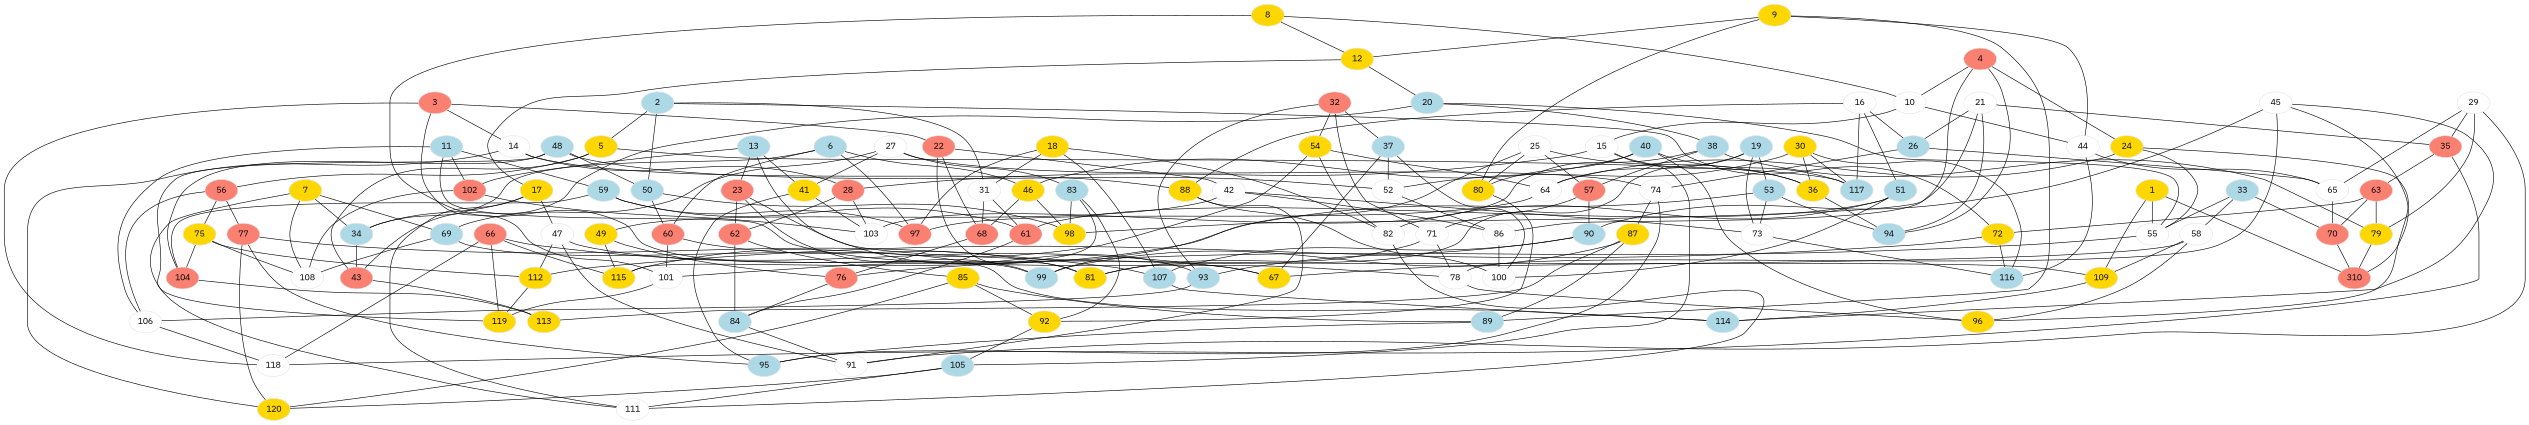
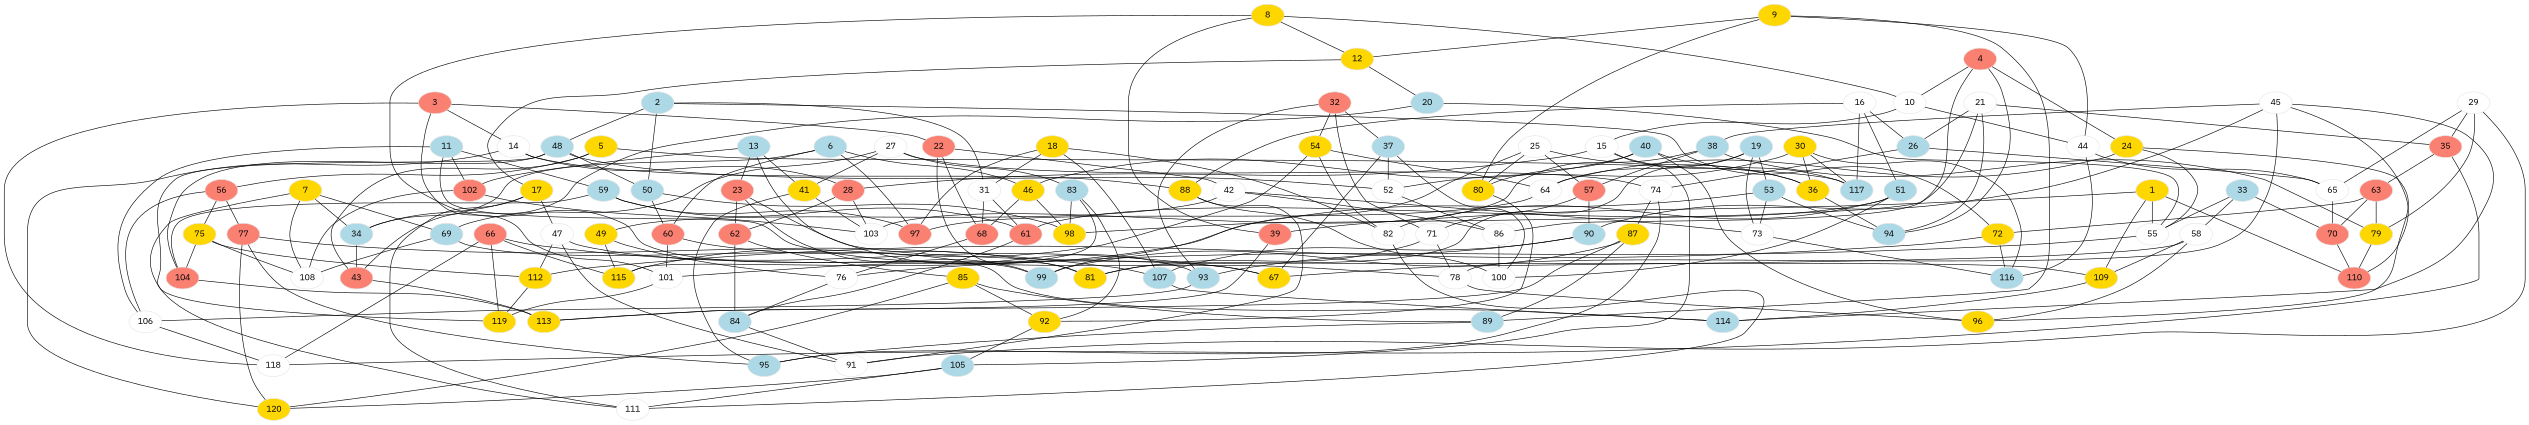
  graph {
    fontname="IBM Plex Sans"
    node [color=gray90 fillcolor=gold fontname="IBM Plex Sans" style=filled]
    edge [fontname="IBM Plex Sans"]
+   39 [fillcolor=salmon]
    1
    55 [fillcolor=white]
    109
-   110 [fillcolor=salmon label=310]
+   110 [fillcolor=salmon]
    113
-   76 [fillcolor=salmon]
+   76 [fillcolor=white]
    114 [fillcolor=lightblue]
    2 [fillcolor=lightblue]
    5
    31 [fillcolor=white]
    50 [fillcolor=lightblue]
    72
    43 [fillcolor=salmon]
    56 [fillcolor=salmon]
    117 [fillcolor=lightblue]
    68 [fillcolor=salmon]
    61 [fillcolor=salmon]
    60 [fillcolor=salmon]
    98
    116 [fillcolor=lightblue]
    112
    3 [fillcolor=salmon]
    14 [fillcolor=white]
    22 [fillcolor=salmon]
    101 [fillcolor=white]
    118 [fillcolor=white]
    28 [fillcolor=salmon]
    88
    120
    81
    42 [fillcolor=white]
    119
    4 [fillcolor=salmon]
    10 [fillcolor=white]
    24
    86 [fillcolor=white]
    94 [fillcolor=lightblue]
    44 [fillcolor=white]
    15 [fillcolor=white]
    64 [fillcolor=white]
    96
    100 [fillcolor=white]
    106 [fillcolor=white]
    75
    77 [fillcolor=salmon]
    6 [fillcolor=lightblue]
    34 [fillcolor=lightblue]
    46
    97 [fillcolor=salmon]
    7
    69 [fillcolor=lightblue]
    108 [fillcolor=white]
    111 [fillcolor=white]
    8
    12
    99 [fillcolor=lightblue]
    17
    20 [fillcolor=lightblue]
    9
    80
    89 [fillcolor=lightblue]
    65 [fillcolor=white]
    92
    95 [fillcolor=lightblue]
    36
    105 [fillcolor=lightblue]
    11 [fillcolor=lightblue]
    59 [fillcolor=lightblue]
    78 [fillcolor=white]
    102 [fillcolor=salmon]
    104 [fillcolor=salmon]
    103 [fillcolor=white]
    47 [fillcolor=white]
    38 [fillcolor=lightblue]
    13 [fillcolor=lightblue]
    23 [fillcolor=salmon]
    41
    93 [fillcolor=lightblue]
    62 [fillcolor=salmon]
    91 [fillcolor=white]
    16 [fillcolor=white]
    26 [fillcolor=lightblue]
    51 [fillcolor=lightblue]
    74 [fillcolor=white]
    82 [fillcolor=white]
    67
    18
    107 [fillcolor=lightblue]
    19 [fillcolor=lightblue]
    53 [fillcolor=lightblue]
    73 [fillcolor=white]
    57 [fillcolor=salmon]
    79
    21 [fillcolor=white]
    35 [fillcolor=salmon]
    63 [fillcolor=salmon]
    49
    84 [fillcolor=lightblue]
    85
    25 [fillcolor=white]
    71 [fillcolor=white]
    90 [fillcolor=lightblue]
    70 [fillcolor=salmon]
    87
    27 [fillcolor=white]
    83 [fillcolor=lightblue]
    115
    29 [fillcolor=white]
    30
    52 [fillcolor=white]
    32 [fillcolor=salmon]
    37 [fillcolor=lightblue]
    54
    33 [fillcolor=lightblue]
    58 [fillcolor=white]
    40 [fillcolor=lightblue]
    45 [fillcolor=white]
    48 [fillcolor=lightblue]
    66 [fillcolor=salmon]
+   39 -- 113
+   1 -- 39
    1 -- 55
    1 -- 109
    1 -- 110
    55 -- 76
    109 -- 114
    76 -- 84
-   2 -- 5
+   2 -- 48
    2 -- 31
    2 -- 50
    2 -- 72
    5 -- 43
    5 -- 56
    5 -- 117
    31 -- 68
    31 -- 61
    50 -- 60
    50 -- 98
    72 -- 116
    72 -- 112
    43 -- 113
    56 -- 106
    56 -- 75
    56 -- 77
    68 -- 76
    61 -- 84
    60 -- 101
    60 -- 81
    112 -- 119
    3 -- 14
    3 -- 22
    3 -- 101
    3 -- 118
    14 -- 28
    14 -- 88
    14 -- 120
    22 -- 68
    22 -- 81
    22 -- 42
    101 -- 119
    28 -- 103
    28 -- 62
    88 -- 100
    88 -- 91
    42 -- 86
    42 -- 73
    42 -- 49
    4 -- 10
    4 -- 24
    4 -- 86
    4 -- 94
    10 -- 44
    10 -- 15
    24 -- 55
    24 -- 64
    24 -- 96
    86 -- 100
    44 -- 116
    44 -- 65
    15 -- 28
    15 -- 36
    15 -- 105
    64 -- 97
    106 -- 118
    75 -- 112
    75 -- 108
    75 -- 104
    77 -- 120
    77 -- 95
    77 -- 107
    6 -- 60
    6 -- 34
    6 -- 46
    6 -- 97
    34 -- 43
    46 -- 68
    46 -- 98
    7 -- 34
    7 -- 69
    7 -- 108
    7 -- 111
    69 -- 114
    69 -- 108
+   8 -- 39
    8 -- 10
    8 -- 12
    8 -- 99
    12 -- 17
    12 -- 20
    17 -- 34
    17 -- 111
    17 -- 47
    20 -- 55
    20 -- 43
-   20 -- 38
+   45 -- 38
    9 -- 44
    9 -- 12
    9 -- 80
    9 -- 89
    80 -- 92
    89 -- 95
    65 -- 70
    92 -- 105
    36 -- 94
    105 -- 120
    105 -- 111
    11 -- 106
    11 -- 59
    11 -- 78
    11 -- 102
    59 -- 61
    59 -- 97
    59 -- 104
    78 -- 96
    102 -- 108
    102 -- 103
    104 -- 113
    47 -- 112
    47 -- 91
    47 -- 67
    38 -- 103
    38 -- 57
    38 -- 79
    13 -- 102
    13 -- 23
    13 -- 41
    13 -- 93
    23 -- 109
    23 -- 99
    23 -- 62
    41 -- 95
    41 -- 103
    93 -- 106
    62 -- 84
    62 -- 85
    16 -- 117
    16 -- 88
    16 -- 26
    16 -- 51
    26 -- 65
    26 -- 74
    51 -- 61
    51 -- 100
    51 -- 82
    74 -- 95
    74 -- 87
    82 -- 111
    18 -- 31
    18 -- 97
    18 -- 82
    18 -- 107
    107 -- 114
    19 -- 81
    19 -- 64
    19 -- 53
    19 -- 73
    53 -- 101
    53 -- 94
    53 -- 73
    73 -- 116
    57 -- 71
    57 -- 90
    79 -- 110
    21 -- 98
    21 -- 94
    21 -- 26
    21 -- 35
    35 -- 118
    35 -- 63
    63 -- 72
    63 -- 79
    63 -- 70
    49 -- 76
    49 -- 115
    84 -- 91
    85 -- 120
    85 -- 89
    85 -- 92
    25 -- 99
    25 -- 80
    25 -- 36
    25 -- 57
    71 -- 81
    71 -- 78
    90 -- 93
    90 -- 107
    70 -- 110
    87 -- 113
    87 -- 99
    87 -- 89
    27 -- 69
    27 -- 41
    27 -- 74
    27 -- 83
    83 -- 98
    83 -- 92
    83 -- 115
    29 -- 65
    29 -- 91
    29 -- 79
    29 -- 35
    30 -- 117
    30 -- 116
    30 -- 36
    30 -- 52
    52 -- 86
    32 -- 93
    32 -- 71
    32 -- 37
    32 -- 54
    37 -- 100
    37 -- 67
    37 -- 52
    54 -- 64
    54 -- 82
    54 -- 115
    33 -- 55
    33 -- 70
    33 -- 58
    58 -- 109
    58 -- 96
    58 -- 67
    40 -- 117
    40 -- 96
    40 -- 46
    40 -- 80
    45 -- 110
    45 -- 114
    45 -- 78
    45 -- 90
    48 -- 50
    48 -- 119
    48 -- 104
    48 -- 52
    66 -- 118
    66 -- 119
    66 -- 67
    66 -- 115
  }
